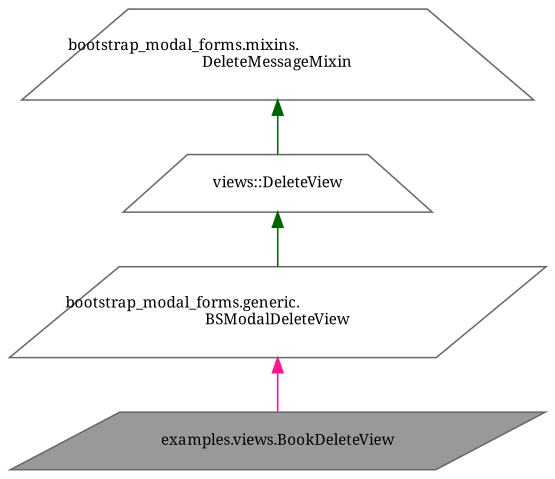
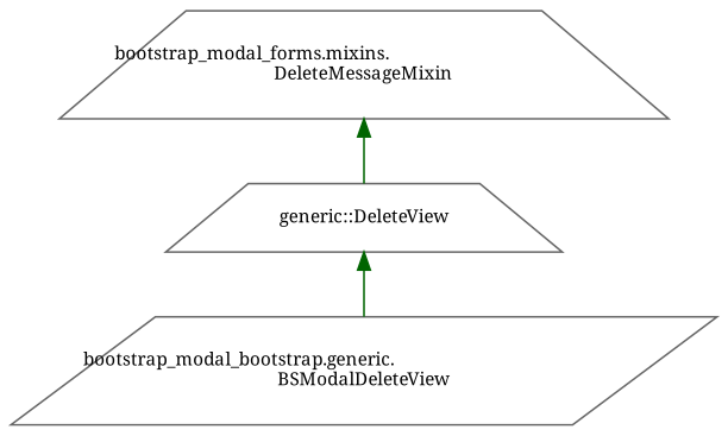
  digraph {
    fontname="Noto Serif"
    node [color=gray40 fillcolor=white fontname="Noto Serif" fontsize=10 shape=parallelogram style=filled]
    edge [color=darkgreen dir=back fontname="Noto Serif" fontsize=10 labelfontname=Helvetica labelfontsize=10 style=solid]
-   n1 [fillcolor=grey60 fontcolor=black height=0.2 label="examples.views.BookDeleteView" width=0.4]
-   n2 [height=0.2 label="bootstrap_modal_forms.generic.\lBSModalDeleteView" width=0.4]
+   n2 [height=0.2 label="bootstrap_modal_bootstrap.generic.\lBSModalDeleteView" width=0.4]
    n3 [height=0.2 label="bootstrap_modal_forms.mixins.\lDeleteMessageMixin" shape=trapezium width=0.4]
-   n4 [height=0.2 label="views::DeleteView" shape=trapezium width=0.4]
-   n2 -> n1 [color=deeppink]
+   n4 [height=0.2 label="generic::DeleteView" shape=trapezium width=0.4]
    n3 -> n4
    n4 -> n2
  }
